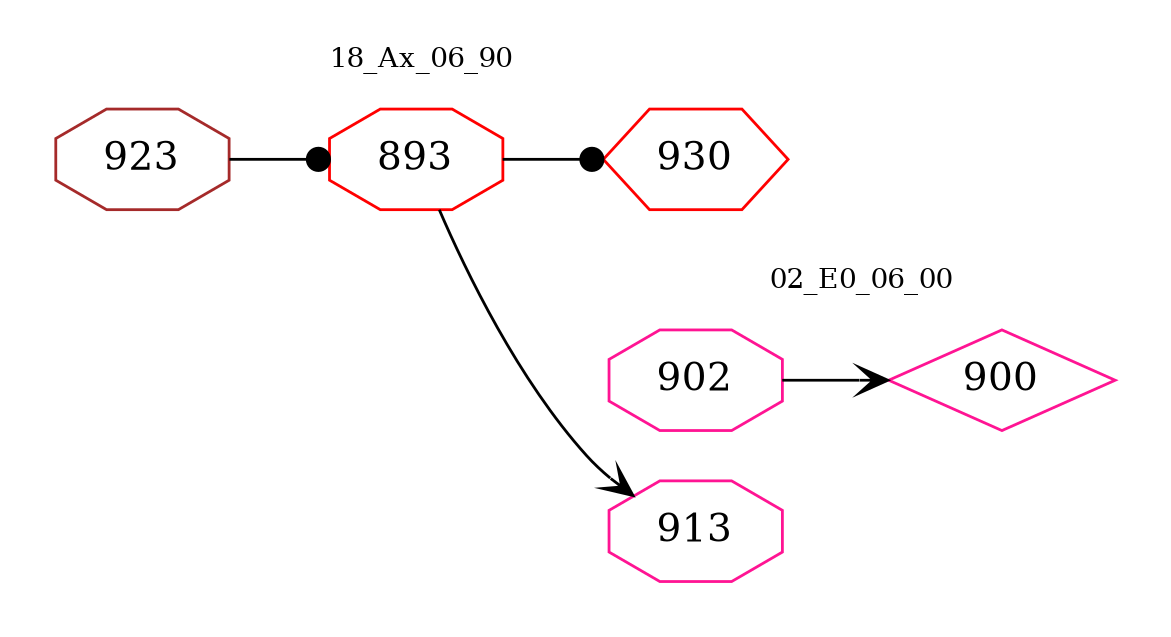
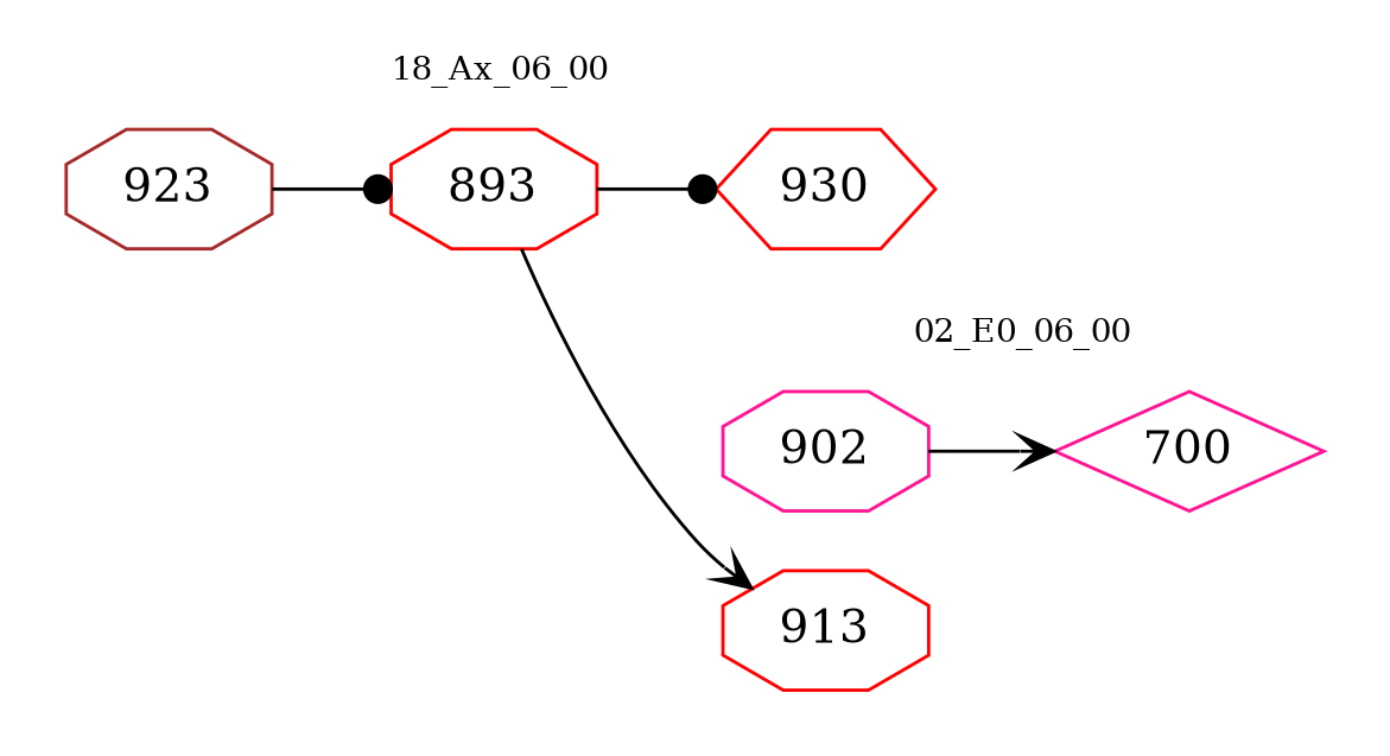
  digraph {
    rankdir=LR
    node [color=red shape=octagon]
    edge [arrowhead=dot color=black]
    n1 [color=brown label=923]
    n2 [label=893]
    n3 [label=930 shape=hexagon]
    n4 [color=deeppink label=902]
-   n5 [color=deeppink label=900 shape=diamond]
-   n6 [color=deeppink label=913]
+   n5 [color=deeppink label=700 shape=diamond]
+   n6 [label=913]
    subgraph cluster_1 {
      color=white
      fontsize=10
-     label="18_Ax_06_90"
+     label="18_Ax_06_00"
      n1
      n2
      n3
    }
    subgraph cluster_2 {
      color=white
      fontsize=10
      label="02_E0_06_00"
      n4
      n5
      n6
    }
    n1 -> n2
    n2 -> n3
    n2 -> n6 [arrowhead=vee]
    n4 -> n5 [arrowhead=vee]
  }
